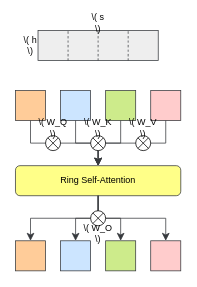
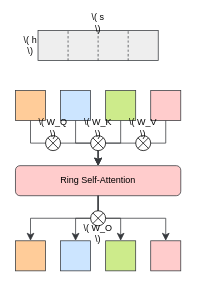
  <mxCell id="0" />
  <mxCell id="1" parent="0" />
  <mxCell id="2" value="" style="rounded=0;whiteSpace=wrap;html=1;fillColor=#eeeeee;strokeColor=#36393d;movable=1;resizable=1;rotatable=1;deletable=1;editable=1;locked=0;connectable=1;" vertex="1" parent="1"><mxGeometry x="50" y="40" width="160" height="40" as="geometry" /></mxCell>
  <mxCell id="3" value="\( s \)" style="text;html=1;align=center;verticalAlign=middle;whiteSpace=wrap;rounded=0;movable=1;resizable=1;rotatable=1;deletable=1;editable=1;locked=0;connectable=1;" vertex="1" parent="1"><mxGeometry x="120" y="20" width="20" height="20" as="geometry" /></mxCell>
  <mxCell id="4" value="\( h \)" style="text;html=1;align=center;verticalAlign=middle;whiteSpace=wrap;rounded=0;movable=1;resizable=1;rotatable=1;deletable=1;editable=1;locked=0;connectable=1;" vertex="1" parent="1"><mxGeometry x="30" y="50" width="20" height="20" as="geometry" /></mxCell>
  <mxCell id="5" value="" style="endArrow=none;dashed=1;html=1;rounded=0;fontSize=12;startSize=8;endSize=8;curved=1;fillColor=#eeeeee;strokeColor=#36393d;entryX=0.25;entryY=0;entryDx=0;entryDy=0;exitX=0.25;exitY=1;exitDx=0;exitDy=0;movable=1;resizable=1;rotatable=1;deletable=1;editable=1;locked=0;connectable=1;" edge="1" parent="1" source="2" target="2"><mxGeometry width="50" height="50" relative="1" as="geometry"><mxPoint x="30" y="160" as="sourcePoint" /><mxPoint x="80" y="110" as="targetPoint" /></mxGeometry></mxCell>
  <mxCell id="6" value="" style="endArrow=none;dashed=1;html=1;rounded=0;fontSize=12;startSize=8;endSize=8;curved=1;fillColor=#eeeeee;strokeColor=#36393d;entryX=0.5;entryY=0;entryDx=0;entryDy=0;exitX=0.5;exitY=1;exitDx=0;exitDy=0;movable=1;resizable=1;rotatable=1;deletable=1;editable=1;locked=0;connectable=1;" edge="1" parent="1" source="2" target="2"><mxGeometry width="50" height="50" relative="1" as="geometry"><mxPoint x="30" y="160" as="sourcePoint" /><mxPoint x="80" y="110" as="targetPoint" /></mxGeometry></mxCell>
  <mxCell id="7" value="" style="endArrow=none;dashed=1;html=1;rounded=0;fontSize=12;startSize=8;endSize=8;curved=1;fillColor=#eeeeee;strokeColor=#36393d;entryX=0.75;entryY=0;entryDx=0;entryDy=0;exitX=0.75;exitY=1;exitDx=0;exitDy=0;movable=1;resizable=1;rotatable=1;deletable=1;editable=1;locked=0;connectable=1;" edge="1" parent="1" source="2" target="2"><mxGeometry width="50" height="50" relative="1" as="geometry"><mxPoint x="30" y="160" as="sourcePoint" /><mxPoint x="80" y="110" as="targetPoint" /></mxGeometry></mxCell>
  <mxCell id="8" value="" style="whiteSpace=wrap;html=1;aspect=fixed;fillColor=#ffcc99;strokeColor=#36393d;" vertex="1" parent="1"><mxGeometry x="20" y="120" width="40" height="40" as="geometry" /></mxCell>
  <mxCell id="9" value="" style="whiteSpace=wrap;html=1;aspect=fixed;fillColor=#cce5ff;strokeColor=#36393d;" vertex="1" parent="1"><mxGeometry x="80" y="120" width="40" height="40" as="geometry" /></mxCell>
  <mxCell id="10" value="" style="whiteSpace=wrap;html=1;aspect=fixed;fillColor=#cdeb8b;strokeColor=#36393d;" vertex="1" parent="1"><mxGeometry x="140" y="120" width="40" height="40" as="geometry" /></mxCell>
  <mxCell id="11" value="" style="whiteSpace=wrap;html=1;aspect=fixed;fillColor=#ffcccc;strokeColor=#36393d;" vertex="1" parent="1"><mxGeometry x="200" y="120" width="40" height="40" as="geometry" /></mxCell>
- <mxCell id="12" value="Ring Self-Attention" style="rounded=1;whiteSpace=wrap;html=1;fillColor=#ffff88;strokeColor=#36393d;" vertex="1" parent="1"><mxGeometry x="20" y="220" width="220" height="40" as="geometry" /></mxCell>
+ <mxCell id="12" value="Ring Self-Attention" style="rounded=1;whiteSpace=wrap;html=1;fillColor=#ffcccc;strokeColor=#36393d;" vertex="1" parent="1"><mxGeometry x="20" y="220" width="220" height="40" as="geometry" /></mxCell>
  <mxCell id="13" value="" style="endArrow=classic;html=1;rounded=0;fontSize=12;startSize=8;endSize=8;fillColor=#eeeeee;strokeColor=#36393d;exitX=0.5;exitY=1;exitDx=0;exitDy=0;entryX=0.5;entryY=0;entryDx=0;entryDy=0;edgeStyle=orthogonalEdgeStyle;movable=1;resizable=1;rotatable=1;deletable=1;editable=1;locked=0;connectable=1;" edge="1" parent="1" source="8" target="12"><mxGeometry width="50" height="50" relative="1" as="geometry"><mxPoint x="350" y="320" as="sourcePoint" /><mxPoint x="410" y="130" as="targetPoint" /><Array as="points"><mxPoint x="40" y="190" /><mxPoint x="130" y="190" /></Array></mxGeometry></mxCell>
  <mxCell id="14" value="" style="endArrow=classic;html=1;rounded=0;fontSize=12;startSize=8;endSize=8;fillColor=#eeeeee;strokeColor=#36393d;exitX=0.5;exitY=1;exitDx=0;exitDy=0;entryX=0.5;entryY=0;entryDx=0;entryDy=0;edgeStyle=orthogonalEdgeStyle;movable=1;resizable=1;rotatable=1;deletable=1;editable=1;locked=0;connectable=1;" edge="1" parent="1" source="9" target="12"><mxGeometry width="50" height="50" relative="1" as="geometry"><mxPoint x="350" y="320" as="sourcePoint" /><mxPoint x="410" y="130" as="targetPoint" /><Array as="points"><mxPoint x="100" y="190" /><mxPoint x="130" y="190" /></Array></mxGeometry></mxCell>
  <mxCell id="15" value="" style="endArrow=classic;html=1;rounded=0;fontSize=12;startSize=8;endSize=8;fillColor=#eeeeee;strokeColor=#36393d;exitX=0.5;exitY=1;exitDx=0;exitDy=0;entryX=0.5;entryY=0;entryDx=0;entryDy=0;edgeStyle=orthogonalEdgeStyle;movable=1;resizable=1;rotatable=1;deletable=1;editable=1;locked=0;connectable=1;" edge="1" parent="1" source="10" target="12"><mxGeometry width="50" height="50" relative="1" as="geometry"><mxPoint x="350" y="320" as="sourcePoint" /><mxPoint x="410" y="130" as="targetPoint" /><Array as="points"><mxPoint x="160" y="190" /><mxPoint x="130" y="190" /></Array></mxGeometry></mxCell>
  <mxCell id="16" value="" style="endArrow=classic;html=1;rounded=0;fontSize=12;startSize=8;endSize=8;fillColor=#eeeeee;strokeColor=#36393d;exitX=0.5;exitY=1;exitDx=0;exitDy=0;entryX=0.5;entryY=0;entryDx=0;entryDy=0;edgeStyle=orthogonalEdgeStyle;movable=1;resizable=1;rotatable=1;deletable=1;editable=1;locked=0;connectable=1;" edge="1" parent="1" source="11" target="12"><mxGeometry width="50" height="50" relative="1" as="geometry"><mxPoint x="350" y="320" as="sourcePoint" /><mxPoint x="410" y="130" as="targetPoint" /><Array as="points"><mxPoint x="220" y="190" /><mxPoint x="130" y="190" /></Array></mxGeometry></mxCell>
  <mxCell id="17" value="" style="shape=sumEllipse;perimeter=ellipsePerimeter;whiteSpace=wrap;html=1;backgroundOutline=1;" vertex="1" parent="1"><mxGeometry x="60" y="180" width="20" height="20" as="geometry" /></mxCell>
  <mxCell id="18" value="" style="shape=sumEllipse;perimeter=ellipsePerimeter;whiteSpace=wrap;html=1;backgroundOutline=1;" vertex="1" parent="1"><mxGeometry x="120" y="180" width="20" height="20" as="geometry" /></mxCell>
  <mxCell id="19" value="" style="shape=sumEllipse;perimeter=ellipsePerimeter;whiteSpace=wrap;html=1;backgroundOutline=1;" vertex="1" parent="1"><mxGeometry x="180" y="180" width="20" height="20" as="geometry" /></mxCell>
  <mxCell id="20" value="" style="whiteSpace=wrap;html=1;aspect=fixed;fillColor=#ffcc99;strokeColor=#36393d;" vertex="1" parent="1"><mxGeometry x="20" y="320" width="40" height="40" as="geometry" /></mxCell>
  <mxCell id="21" value="" style="whiteSpace=wrap;html=1;aspect=fixed;fillColor=#cce5ff;strokeColor=#36393d;" vertex="1" parent="1"><mxGeometry x="80" y="320" width="40" height="40" as="geometry" /></mxCell>
  <mxCell id="22" value="" style="whiteSpace=wrap;html=1;aspect=fixed;fillColor=#cdeb8b;strokeColor=#36393d;" vertex="1" parent="1"><mxGeometry x="140" y="320" width="40" height="40" as="geometry" /></mxCell>
  <mxCell id="23" value="" style="whiteSpace=wrap;html=1;aspect=fixed;fillColor=#ffcccc;strokeColor=#36393d;" vertex="1" parent="1"><mxGeometry x="200" y="320" width="40" height="40" as="geometry" /></mxCell>
  <mxCell id="24" value="" style="endArrow=classic;html=1;rounded=0;fontSize=12;startSize=8;endSize=8;fillColor=#eeeeee;strokeColor=#36393d;exitX=0.5;exitY=1;exitDx=0;exitDy=0;entryX=0.5;entryY=0;entryDx=0;entryDy=0;edgeStyle=orthogonalEdgeStyle;movable=1;resizable=1;rotatable=1;deletable=1;editable=1;locked=0;connectable=1;" edge="1" parent="1" source="12" target="20"><mxGeometry width="50" height="50" relative="1" as="geometry"><mxPoint x="350" y="320" as="sourcePoint" /><mxPoint x="410" y="130" as="targetPoint" /><Array as="points"><mxPoint x="130" y="290" /><mxPoint x="40" y="290" /></Array></mxGeometry></mxCell>
  <mxCell id="25" value="" style="endArrow=classic;html=1;rounded=0;fontSize=12;startSize=8;endSize=8;fillColor=#eeeeee;strokeColor=#36393d;exitX=0.5;exitY=1;exitDx=0;exitDy=0;entryX=0.5;entryY=0;entryDx=0;entryDy=0;edgeStyle=orthogonalEdgeStyle;movable=1;resizable=1;rotatable=1;deletable=1;editable=1;locked=0;connectable=1;" edge="1" parent="1" source="12" target="21"><mxGeometry width="50" height="50" relative="1" as="geometry"><mxPoint x="350" y="320" as="sourcePoint" /><mxPoint x="410" y="130" as="targetPoint" /><Array as="points"><mxPoint x="130" y="290" /><mxPoint x="100" y="290" /></Array></mxGeometry></mxCell>
  <mxCell id="26" value="" style="endArrow=classic;html=1;rounded=0;fontSize=12;startSize=8;endSize=8;fillColor=#eeeeee;strokeColor=#36393d;exitX=0.5;exitY=1;exitDx=0;exitDy=0;entryX=0.5;entryY=0;entryDx=0;entryDy=0;edgeStyle=orthogonalEdgeStyle;movable=1;resizable=1;rotatable=1;deletable=1;editable=1;locked=0;connectable=1;" edge="1" parent="1" source="12" target="22"><mxGeometry width="50" height="50" relative="1" as="geometry"><mxPoint x="350" y="320" as="sourcePoint" /><mxPoint x="410" y="130" as="targetPoint" /><Array as="points"><mxPoint x="130" y="290" /><mxPoint x="160" y="290" /></Array></mxGeometry></mxCell>
  <mxCell id="27" value="" style="endArrow=classic;html=1;rounded=0;fontSize=12;startSize=8;endSize=8;fillColor=#eeeeee;strokeColor=#36393d;exitX=0.5;exitY=1;exitDx=0;exitDy=0;entryX=0.5;entryY=0;entryDx=0;entryDy=0;edgeStyle=orthogonalEdgeStyle;movable=1;resizable=1;rotatable=1;deletable=1;editable=1;locked=0;connectable=1;" edge="1" parent="1" source="12" target="23"><mxGeometry width="50" height="50" relative="1" as="geometry"><mxPoint x="350" y="320" as="sourcePoint" /><mxPoint x="410" y="130" as="targetPoint" /><Array as="points"><mxPoint x="130" y="290" /><mxPoint x="220" y="290" /></Array></mxGeometry></mxCell>
  <mxCell id="28" value="" style="shape=sumEllipse;perimeter=ellipsePerimeter;whiteSpace=wrap;html=1;backgroundOutline=1;" vertex="1" parent="1"><mxGeometry x="120" y="280" width="20" height="20" as="geometry" /></mxCell>
  <mxCell id="29" value="\( W_Q \)" style="text;html=1;align=center;verticalAlign=middle;whiteSpace=wrap;rounded=0;" vertex="1" parent="1"><mxGeometry x="50" y="160" width="40" height="20" as="geometry" /></mxCell>
  <mxCell id="30" value="\( W_K \)" style="text;html=1;align=center;verticalAlign=middle;whiteSpace=wrap;rounded=0;" vertex="1" parent="1"><mxGeometry x="110" y="160" width="40" height="20" as="geometry" /></mxCell>
  <mxCell id="31" value="\( W_V \)" style="text;html=1;align=center;verticalAlign=middle;whiteSpace=wrap;rounded=0;" vertex="1" parent="1"><mxGeometry x="170" y="160" width="40" height="20" as="geometry" /></mxCell>
  <mxCell id="32" value="\( W_O \)" style="text;html=1;align=center;verticalAlign=middle;whiteSpace=wrap;rounded=0;" vertex="1" parent="1"><mxGeometry x="110" y="300" width="40" height="20" as="geometry" /></mxCell>
